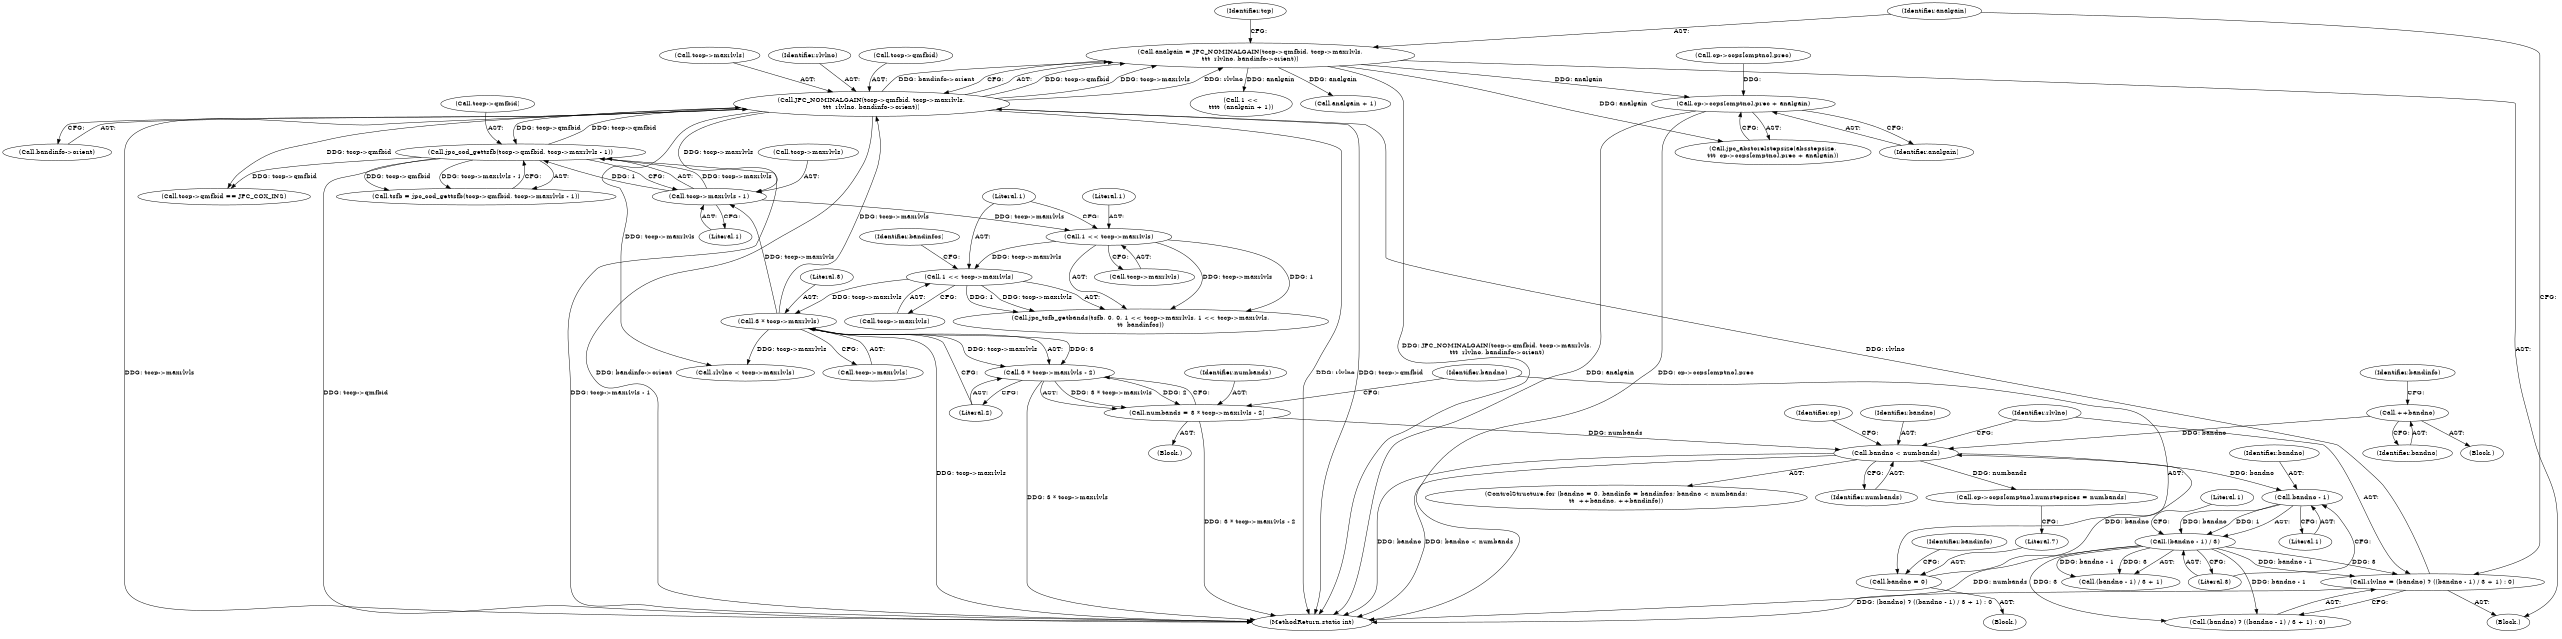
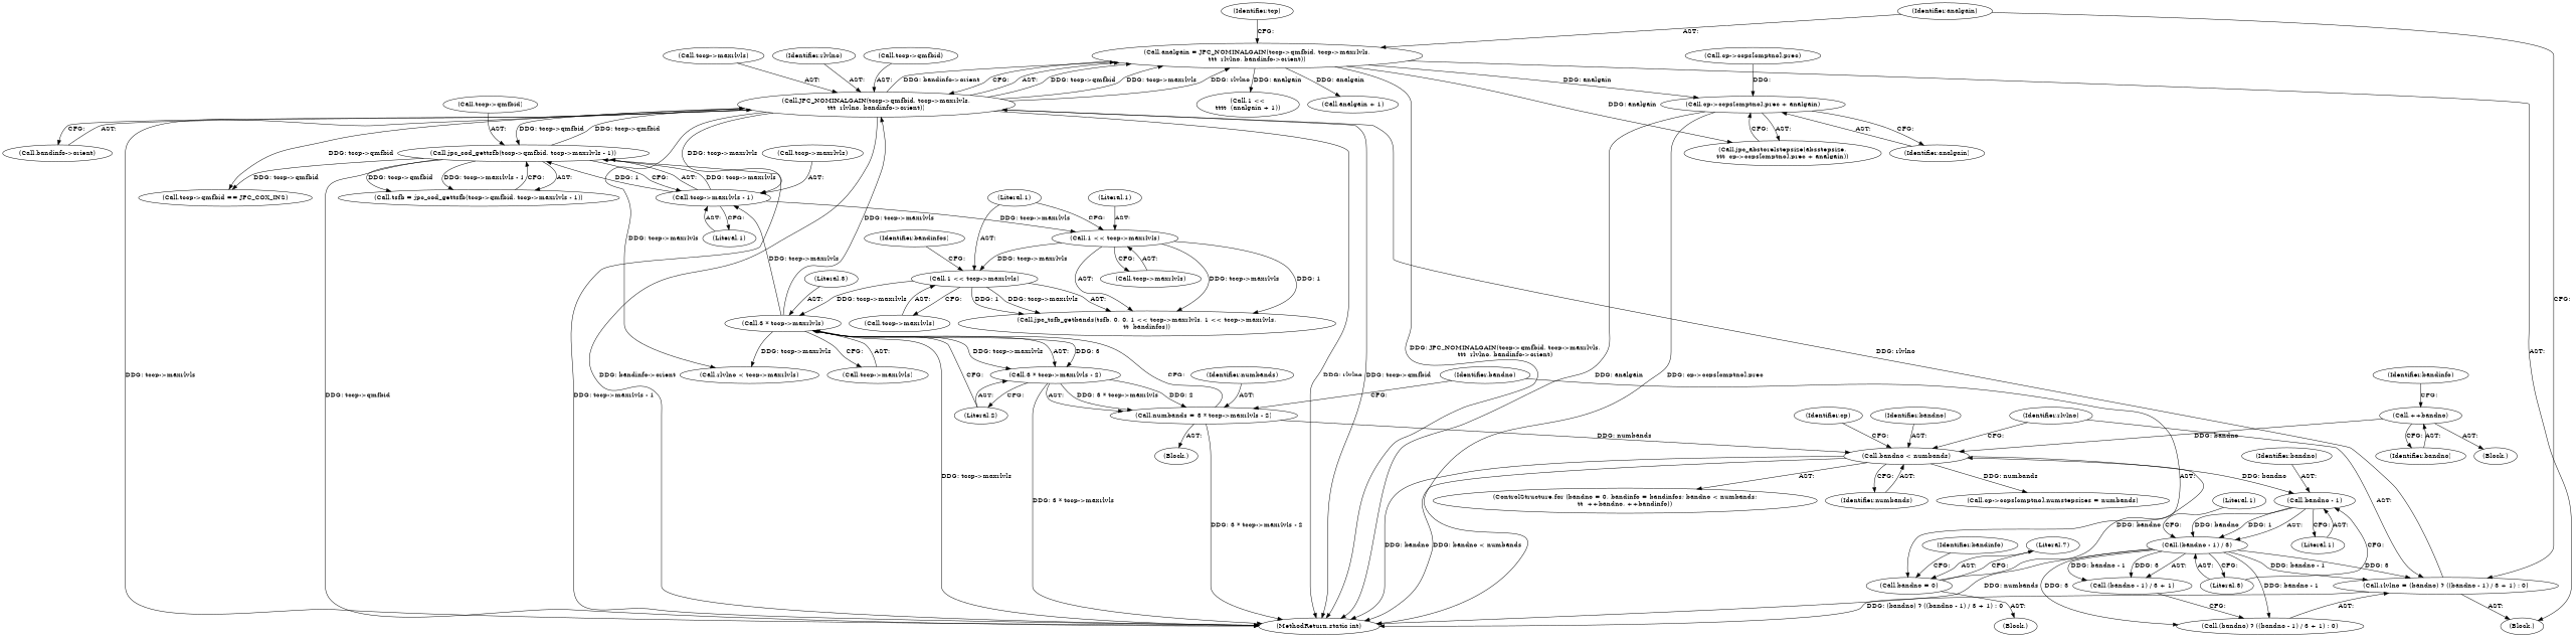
  digraph {
    n1 [label="(Call,cp->ccps[cmptno].prec + analgain)"]
    n2 [label="(MethodReturn,static int)"]
    n3 [label="(Call,jpc_abstorelstepsize(absstepsize,\n\t\t\t  cp->ccps[cmptno].prec + analgain))"]
    n4 [label="(Identifier,analgain)"]
    n5 [label="(Call,analgain = JPC_NOMINALGAIN(tccp->qmfbid, tccp->maxrlvls,\n\t\t\t  rlvlno, bandinfo->orient))"]
    n6 [label="(Call,JPC_NOMINALGAIN(tccp->qmfbid, tccp->maxrlvls,\n\t\t\t  rlvlno, bandinfo->orient))"]
    n7 [label="(Call,1 <<\n\t\t\t\t  (analgain + 1))"]
    n8 [label="(Block,)"]
    n9 [label="(Call,analgain + 1)"]
    n10 [label="(Call,jpc_cod_gettsfb(tccp->qmfbid, tccp->maxrlvls - 1))"]
    n11 [label="(Call,tccp->maxrlvls - 1)"]
    n12 [label="(Call,bandinfo->orient)"]
    n13 [label="(Call,tccp->qmfbid == JPC_COX_INS)"]
    n14 [label="(Call,rlvlno < tccp->maxrlvls)"]
    n15 [label="(Call,tsfb = jpc_cod_gettsfb(tccp->qmfbid, tccp->maxrlvls - 1))"]
    n16 [label="(Call,1 << tccp->maxrlvls)"]
    n17 [label="(Literal,1)"]
    n18 [label="(Call,1 << tccp->maxrlvls)"]
    n19 [label="(Call,jpc_tsfb_getbands(tsfb, 0, 0, 1 << tccp->maxrlvls, 1 << tccp->maxrlvls,\n\t\t  bandinfos))"]
    n20 [label="(Call,tccp->maxrlvls)"]
    n21 [label="(Call,3 * tccp->maxrlvls)"]
    n22 [label="(Call,3 * tccp->maxrlvls - 2)"]
    n23 [label="(Call,tccp->maxrlvls)"]
    n24 [label="(Call,numbands = 3 * tccp->maxrlvls - 2)"]
    n25 [label="(Literal,2)"]
    n26 [label="(Call,tccp->maxrlvls)"]
    n27 [label="(Call,rlvlno = (bandno) ? ((bandno - 1) / 3 + 1) : 0)"]
    n28 [label="(Call,(bandno) ? ((bandno - 1) / 3 + 1) : 0)"]
    n29 [label="(Call,(bandno - 1) / 3)"]
    n30 [label="(Literal,3)"]
    n31 [label="(Call,(bandno - 1) / 3 + 1)"]
    n32 [label="(Call,bandno - 1)"]
    n33 [label="(Literal,1)"]
    n34 [label="(Call,bandno < numbands)"]
    n35 [label="(Call,cp->ccps[cmptno].numstepsizes = numbands)"]
    n36 [label="(ControlStructure,for (bandno = 0, bandinfo = bandinfos; bandno < numbands;\n\t\t  ++bandno, ++bandinfo))"]
    n37 [label="(Identifier,numbands)"]
    n38 [label="(Call,++bandno)"]
    n39 [label="(Identifier,bandno)"]
    n40 [label="(Block,)"]
    n41 [label="(Call,bandno = 0)"]
    n42 [label="(Literal,7)"]
    n43 [label="(Block,)"]
    n44 [label="(Block,)"]
    n45 [label="(Call,cp->ccps[cmptno].prec)"]
    n46 [label="(Identifier,analgain)"]
    n47 [label="(Literal,1)"]
    n48 [label="(Identifier,tcp)"]
    n49 [label="(Literal,1)"]
    n50 [label="(Identifier,numbands)"]
    n51 [label="(Identifier,bandinfo)"]
    n52 [label="(Call,tccp->maxrlvls)"]
    n53 [label="(Literal,1)"]
    n54 [label="(Identifier,bandno)"]
    n55 [label="(Literal,3)"]
    n56 [label="(Identifier,rlvlno)"]
    n57 [label="(Identifier,bandinfos)"]
    n58 [label="(Call,tccp->qmfbid)"]
    n59 [label="(Call,tccp->qmfbid)"]
    n60 [label="(Call,tccp->maxrlvls)"]
    n61 [label="(Identifier,bandinfo)"]
    n62 [label="(Identifier,rlvlno)"]
    n63 [label="(Identifier,bandno)"]
    n64 [label="(Identifier,cp)"]
    n65 [label="(Identifier,bandno)"]
    n1 -> n2 [label="DDG: analgain"]
    n1 -> n2 [label="DDG: cp->ccps[cmptno].prec"]
    n1 -> n3 [label="AST: "]
    n1 -> n4 [label="CFG: "]
    n3 -> n1 [label="CFG: "]
    n4 -> n1 [label="AST: "]
    n5 -> n1 [label="DDG: analgain"]
    n5 -> n2 [label="DDG: JPC_NOMINALGAIN(tccp->qmfbid, tccp->maxrlvls,\n\t\t\t  rlvlno, bandinfo->orient)"]
    n5 -> n3 [label="DDG: analgain"]
    n5 -> n6 [label="CFG: "]
    n5 -> n7 [label="DDG: analgain"]
    n5 -> n8 [label="AST: "]
    n5 -> n9 [label="DDG: analgain"]
    n6 -> n2 [label="DDG: bandinfo->orient"]
    n6 -> n2 [label="DDG: tccp->qmfbid"]
    n6 -> n2 [label="DDG: rlvlno"]
    n6 -> n2 [label="DDG: tccp->maxrlvls"]
    n6 -> n5 [label="AST: "]
    n6 -> n5 [label="DDG: tccp->qmfbid"]
    n6 -> n5 [label="DDG: tccp->maxrlvls"]
    n6 -> n5 [label="DDG: rlvlno"]
    n6 -> n5 [label="DDG: bandinfo->orient"]
    n6 -> n10 [label="DDG: tccp->qmfbid"]
    n6 -> n11 [label="DDG: tccp->maxrlvls"]
    n6 -> n12 [label="CFG: "]
    n6 -> n13 [label="DDG: tccp->qmfbid"]
    n6 -> n14 [label="DDG: tccp->maxrlvls"]
    n10 -> n2 [label="DDG: tccp->qmfbid"]
    n10 -> n2 [label="DDG: tccp->maxrlvls - 1"]
    n10 -> n6 [label="DDG: tccp->qmfbid"]
    n10 -> n11 [label="CFG: "]
    n10 -> n13 [label="DDG: tccp->qmfbid"]
    n10 -> n15 [label="AST: "]
    n10 -> n15 [label="DDG: tccp->qmfbid"]
    n10 -> n15 [label="DDG: tccp->maxrlvls - 1"]
    n11 -> n10 [label="AST: "]
    n11 -> n10 [label="DDG: tccp->maxrlvls"]
    n11 -> n10 [label="DDG: 1"]
    n11 -> n16 [label="DDG: tccp->maxrlvls"]
    n11 -> n17 [label="CFG: "]
    n12 -> n6 [label="AST: "]
    n15 -> n10 [label="CFG: "]
    n16 -> n18 [label="DDG: tccp->maxrlvls"]
    n16 -> n19 [label="AST: "]
    n16 -> n19 [label="DDG: 1"]
    n16 -> n19 [label="DDG: tccp->maxrlvls"]
    n16 -> n20 [label="CFG: "]
    n17 -> n11 [label="AST: "]
    n18 -> n19 [label="AST: "]
    n18 -> n19 [label="DDG: 1"]
    n18 -> n19 [label="DDG: tccp->maxrlvls"]
    n18 -> n21 [label="DDG: tccp->maxrlvls"]
    n18 -> n26 [label="CFG: "]
    n20 -> n16 [label="AST: "]
    n21 -> n2 [label="DDG: tccp->maxrlvls"]
    n21 -> n6 [label="DDG: tccp->maxrlvls"]
    n21 -> n11 [label="DDG: tccp->maxrlvls"]
    n21 -> n14 [label="DDG: tccp->maxrlvls"]
    n21 -> n22 [label="AST: "]
    n21 -> n22 [label="DDG: 3"]
    n21 -> n22 [label="DDG: tccp->maxrlvls"]
    n21 -> n23 [label="CFG: "]
    n22 -> n2 [label="DDG: 3 * tccp->maxrlvls"]
    n22 -> n24 [label="AST: "]
    n22 -> n24 [label="DDG: 3 * tccp->maxrlvls"]
    n22 -> n24 [label="DDG: 2"]
    n22 -> n25 [label="CFG: "]
    n23 -> n21 [label="AST: "]
    n24 -> n2 [label="DDG: 3 * tccp->maxrlvls - 2"]
-   n24 -> n22 [label="CFG: "]
+   n24 -> n21 [label="CFG: "]
    n24 -> n34 [label="DDG: numbands"]
    n24 -> n44 [label="AST: "]
    n25 -> n21 [label="CFG: "]
    n25 -> n22 [label="AST: "]
    n26 -> n18 [label="AST: "]
    n27 -> n2 [label="DDG: (bandno) ? ((bandno - 1) / 3 + 1) : 0"]
    n27 -> n6 [label="DDG: rlvlno"]
    n27 -> n8 [label="AST: "]
-   n27 -> n28 [label="CFG: "]
+   n31 -> n28 [label="CFG: "]
    n28 -> n27 [label="AST: "]
    n29 -> n2 [label="DDG: numbands"]
    n29 -> n27 [label="DDG: bandno - 1"]
    n29 -> n27 [label="DDG: 3"]
    n29 -> n28 [label="DDG: bandno - 1"]
    n29 -> n28 [label="DDG: 3"]
    n29 -> n30 [label="CFG: "]
    n29 -> n31 [label="AST: "]
    n29 -> n31 [label="DDG: bandno - 1"]
    n29 -> n31 [label="DDG: 3"]
    n30 -> n29 [label="AST: "]
    n30 -> n32 [label="CFG: "]
    n32 -> n29 [label="AST: "]
    n32 -> n29 [label="DDG: bandno"]
    n32 -> n29 [label="DDG: 1"]
    n32 -> n33 [label="CFG: "]
    n33 -> n32 [label="AST: "]
    n34 -> n2 [label="DDG: bandno < numbands"]
    n34 -> n2 [label="DDG: bandno"]
    n34 -> n32 [label="DDG: bandno"]
    n34 -> n35 [label="DDG: numbands"]
    n34 -> n36 [label="AST: "]
    n34 -> n37 [label="CFG: "]
    n37 -> n34 [label="AST: "]
    n38 -> n34 [label="DDG: bandno"]
    n38 -> n39 [label="CFG: "]
    n38 -> n40 [label="AST: "]
    n39 -> n38 [label="AST: "]
    n41 -> n34 [label="DDG: bandno"]
-   n35 -> n42 [label="CFG: "]
+   n41 -> n42 [label="CFG: "]
    n41 -> n43 [label="AST: "]
    n42 -> n41 [label="AST: "]
    n45 -> n1 [label="DDG: "]
    n46 -> n5 [label="AST: "]
    n46 -> n27 [label="CFG: "]
    n47 -> n29 [label="CFG: "]
    n48 -> n5 [label="CFG: "]
    n49 -> n16 [label="AST: "]
    n50 -> n24 [label="AST: "]
    n51 -> n41 [label="CFG: "]
    n52 -> n6 [label="AST: "]
    n53 -> n16 [label="CFG: "]
    n53 -> n18 [label="AST: "]
    n54 -> n32 [label="AST: "]
    n55 -> n21 [label="AST: "]
    n56 -> n6 [label="AST: "]
    n57 -> n18 [label="CFG: "]
    n58 -> n10 [label="AST: "]
    n59 -> n6 [label="AST: "]
    n60 -> n11 [label="AST: "]
    n61 -> n38 [label="CFG: "]
    n62 -> n27 [label="AST: "]
    n62 -> n34 [label="CFG: "]
    n63 -> n34 [label="AST: "]
    n64 -> n34 [label="CFG: "]
    n65 -> n24 [label="CFG: "]
    n65 -> n41 [label="AST: "]
  }
